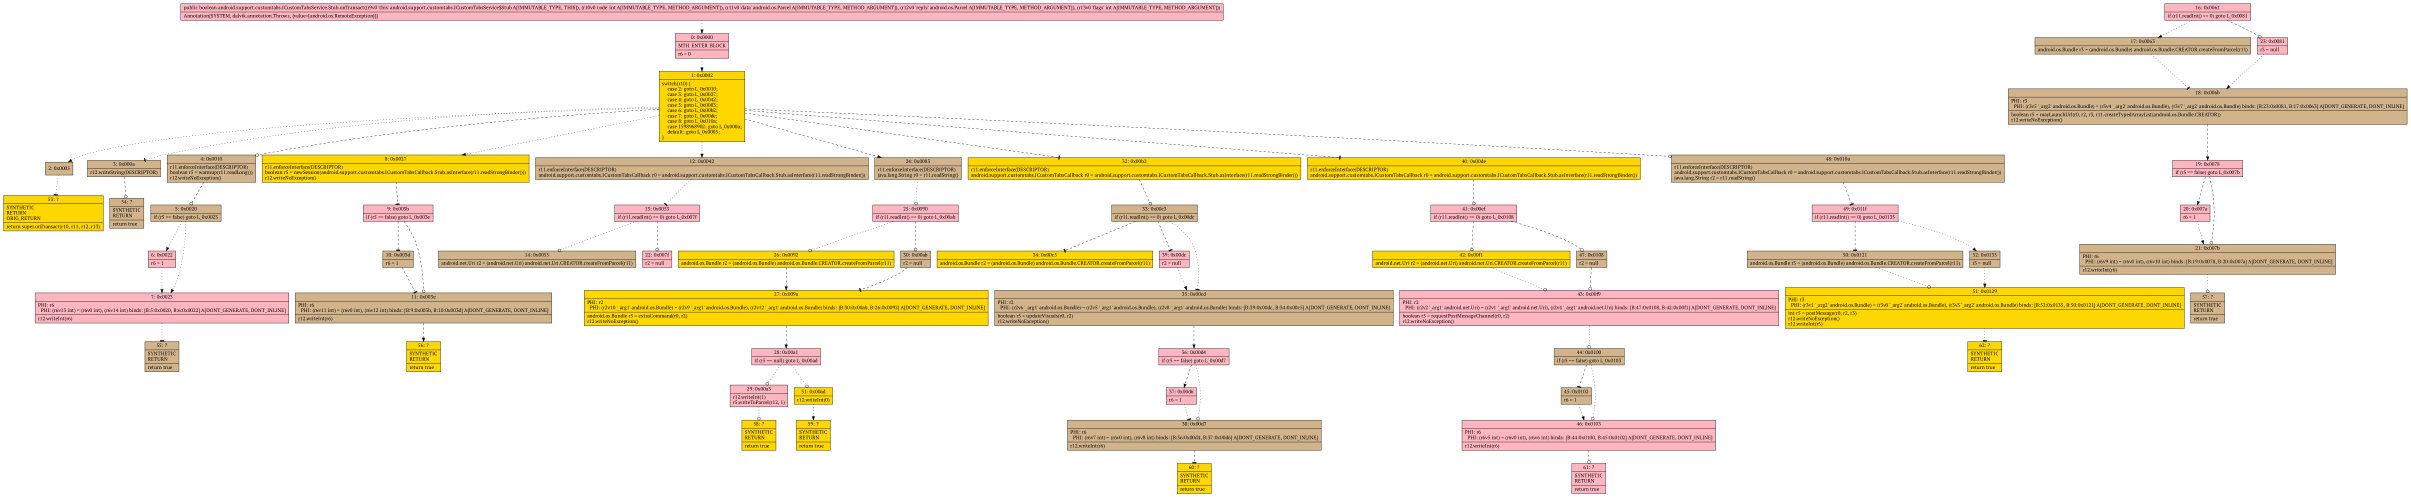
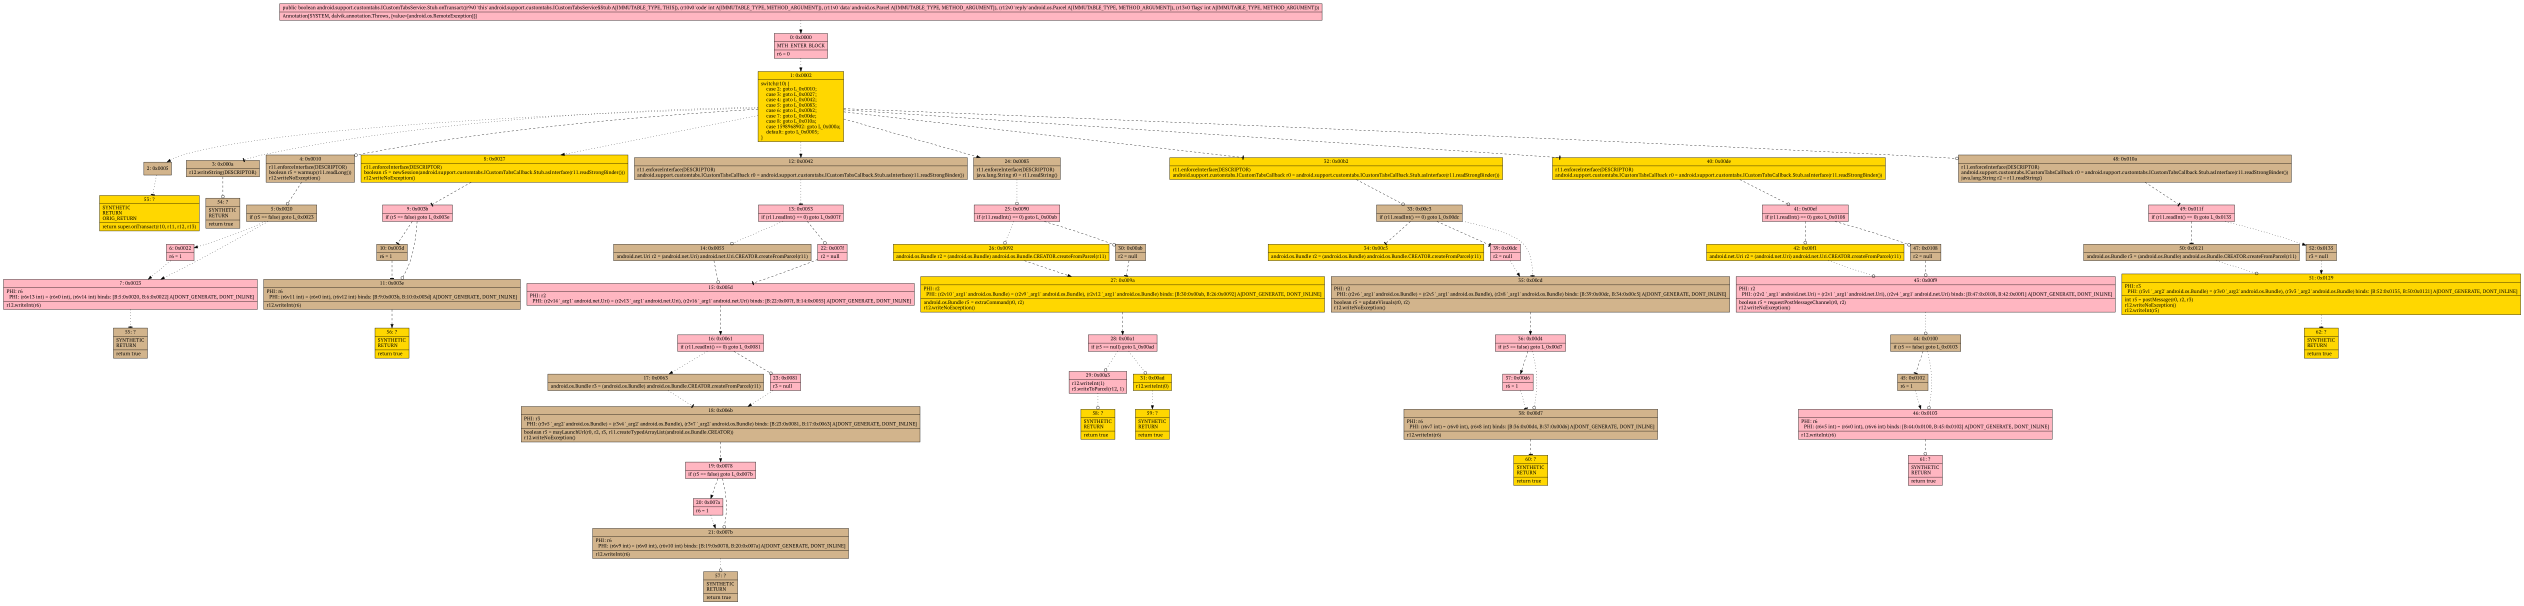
  digraph {
    fontname="PT Serif"
    node [fillcolor=tan fontname="PT Serif" shape=record style=filled]
    edge [arrowhead=odot fontname="PT Serif" style=dashed]
    n1 [fillcolor=lightpink label="{0\:\ 0x0000|MTH_ENTER_BLOCK\l|r6 = 0\l}"]
    n2 [fillcolor=gold label="{1\:\ 0x0002|switch(r10) \{\l    case 2: goto L_0x0010;\l    case 3: goto L_0x0027;\l    case 4: goto L_0x0042;\l    case 5: goto L_0x0083;\l    case 6: goto L_0x00b2;\l    case 7: goto L_0x00de;\l    case 8: goto L_0x010a;\l    case 1598968902: goto L_0x000a;\l    default: goto L_0x0005;\l\}\l}"]
    n3 [label="{2\:\ 0x0005}"]
    n4 [label="{3\:\ 0x000a|r12.writeString(DESCRIPTOR)\l}"]
    n5 [label="{4\:\ 0x0010|r11.enforceInterface(DESCRIPTOR)\lboolean r5 = warmup(r11.readLong())\lr12.writeNoException()\l}"]
    n6 [fillcolor=gold label="{8\:\ 0x0027|r11.enforceInterface(DESCRIPTOR)\lboolean r5 = newSession(android.support.customtabs.ICustomTabsCallback.Stub.asInterface(r11.readStrongBinder()))\lr12.writeNoException()\l}"]
    n7 [label="{12\:\ 0x0042|r11.enforceInterface(DESCRIPTOR)\landroid.support.customtabs.ICustomTabsCallback r0 = android.support.customtabs.ICustomTabsCallback.Stub.asInterface(r11.readStrongBinder())\l}"]
    n8 [label="{24\:\ 0x0083|r11.enforceInterface(DESCRIPTOR)\ljava.lang.String r0 = r11.readString()\l}"]
    n9 [fillcolor=gold label="{32\:\ 0x00b2|r11.enforceInterface(DESCRIPTOR)\landroid.support.customtabs.ICustomTabsCallback r0 = android.support.customtabs.ICustomTabsCallback.Stub.asInterface(r11.readStrongBinder())\l}"]
    n10 [fillcolor=gold label="{40\:\ 0x00de|r11.enforceInterface(DESCRIPTOR)\landroid.support.customtabs.ICustomTabsCallback r0 = android.support.customtabs.ICustomTabsCallback.Stub.asInterface(r11.readStrongBinder())\l}"]
    n11 [label="{48\:\ 0x010a|r11.enforceInterface(DESCRIPTOR)\landroid.support.customtabs.ICustomTabsCallback r0 = android.support.customtabs.ICustomTabsCallback.Stub.asInterface(r11.readStrongBinder())\ljava.lang.String r2 = r11.readString()\l}"]
    n12 [fillcolor=gold label="{53\:\ ?|SYNTHETIC\lRETURN\lORIG_RETURN\l|return super.onTransact(r10, r11, r12, r13)\l}"]
    n13 [label="{54\:\ ?|SYNTHETIC\lRETURN\l|return true\l}"]
    n14 [label="{5\:\ 0x0020|if (r5 == false) goto L_0x0023\l}"]
    n15 [fillcolor=lightpink label="{9\:\ 0x003b|if (r5 == false) goto L_0x003e\l}"]
    n16 [fillcolor=lightpink label="{13\:\ 0x0053|if (r11.readInt() == 0) goto L_0x007f\l}"]
    n17 [fillcolor=lightpink label="{25\:\ 0x0090|if (r11.readInt() == 0) goto L_0x00ab\l}"]
    n18 [label="{33\:\ 0x00c3|if (r11.readInt() == 0) goto L_0x00dc\l}"]
    n19 [fillcolor=lightpink label="{41\:\ 0x00ef|if (r11.readInt() == 0) goto L_0x0108\l}"]
    n20 [fillcolor=lightpink label="{49\:\ 0x011f|if (r11.readInt() == 0) goto L_0x0135\l}"]
    n21 [fillcolor=lightpink label="{6\:\ 0x0022|r6 = 1\l}"]
    n22 [fillcolor=lightpink label="{7\:\ 0x0023|PHI: r6 \l  PHI: (r6v13 int) = (r6v0 int), (r6v14 int) binds: [B:5:0x0020, B:6:0x0022] A[DONT_GENERATE, DONT_INLINE]\l|r12.writeInt(r6)\l}"]
    n23 [label="{55\:\ ?|SYNTHETIC\lRETURN\l|return true\l}"]
    n24 [label="{10\:\ 0x003d|r6 = 1\l}"]
    n25 [label="{11\:\ 0x003e|PHI: r6 \l  PHI: (r6v11 int) = (r6v0 int), (r6v12 int) binds: [B:9:0x003b, B:10:0x003d] A[DONT_GENERATE, DONT_INLINE]\l|r12.writeInt(r6)\l}"]
    n26 [fillcolor=gold label="{56\:\ ?|SYNTHETIC\lRETURN\l|return true\l}"]
    n27 [label="{14\:\ 0x0055|android.net.Uri r2 = (android.net.Uri) android.net.Uri.CREATOR.createFromParcel(r11)\l}"]
    n28 [fillcolor=lightpink label="{22\:\ 0x007f|r2 = null\l}"]
+   n29 [fillcolor=lightpink label="{15\:\ 0x005d|PHI: r2 \l  PHI: (r2v14 '_arg1' android.net.Uri) = (r2v13 '_arg1' android.net.Uri), (r2v16 '_arg1' android.net.Uri) binds: [B:22:0x007f, B:14:0x0055] A[DONT_GENERATE, DONT_INLINE]\l}"]
    n30 [fillcolor=lightpink label="{16\:\ 0x0061|if (r11.readInt() == 0) goto L_0x0081\l}"]
    n31 [label="{17\:\ 0x0063|android.os.Bundle r3 = (android.os.Bundle) android.os.Bundle.CREATOR.createFromParcel(r11)\l}"]
    n32 [fillcolor=lightpink label="{23\:\ 0x0081|r3 = null\l}"]
    n33 [label="{18\:\ 0x006b|PHI: r3 \l  PHI: (r3v5 '_arg2' android.os.Bundle) = (r3v4 '_arg2' android.os.Bundle), (r3v7 '_arg2' android.os.Bundle) binds: [B:23:0x0081, B:17:0x0063] A[DONT_GENERATE, DONT_INLINE]\l|boolean r5 = mayLaunchUrl(r0, r2, r3, r11.createTypedArrayList(android.os.Bundle.CREATOR))\lr12.writeNoException()\l}"]
    n34 [fillcolor=lightpink label="{19\:\ 0x0078|if (r5 == false) goto L_0x007b\l}"]
    n35 [fillcolor=lightpink label="{20\:\ 0x007a|r6 = 1\l}"]
    n36 [label="{21\:\ 0x007b|PHI: r6 \l  PHI: (r6v9 int) = (r6v0 int), (r6v10 int) binds: [B:19:0x0078, B:20:0x007a] A[DONT_GENERATE, DONT_INLINE]\l|r12.writeInt(r6)\l}"]
    n37 [label="{57\:\ ?|SYNTHETIC\lRETURN\l|return true\l}"]
    n38 [fillcolor=gold label="{26\:\ 0x0092|android.os.Bundle r2 = (android.os.Bundle) android.os.Bundle.CREATOR.createFromParcel(r11)\l}"]
    n39 [label="{30\:\ 0x00ab|r2 = null\l}"]
    n40 [fillcolor=gold label="{27\:\ 0x009a|PHI: r2 \l  PHI: (r2v10 '_arg1' android.os.Bundle) = (r2v9 '_arg1' android.os.Bundle), (r2v12 '_arg1' android.os.Bundle) binds: [B:30:0x00ab, B:26:0x0092] A[DONT_GENERATE, DONT_INLINE]\l|android.os.Bundle r5 = extraCommand(r0, r2)\lr12.writeNoException()\l}"]
    n41 [fillcolor=lightpink label="{28\:\ 0x00a1|if (r5 == null) goto L_0x00ad\l}"]
    n42 [fillcolor=lightpink label="{29\:\ 0x00a3|r12.writeInt(1)\lr5.writeToParcel(r12, 1)\l}"]
    n43 [fillcolor=gold label="{31\:\ 0x00ad|r12.writeInt(0)\l}"]
    n44 [fillcolor=gold label="{58\:\ ?|SYNTHETIC\lRETURN\l|return true\l}"]
    n45 [fillcolor=gold label="{59\:\ ?|SYNTHETIC\lRETURN\l|return true\l}"]
    n46 [fillcolor=gold label="{34\:\ 0x00c5|android.os.Bundle r2 = (android.os.Bundle) android.os.Bundle.CREATOR.createFromParcel(r11)\l}"]
    n47 [fillcolor=lightpink label="{39\:\ 0x00dc|r2 = null\l}"]
    n48 [label="{35\:\ 0x00cd|PHI: r2 \l  PHI: (r2v6 '_arg1' android.os.Bundle) = (r2v5 '_arg1' android.os.Bundle), (r2v8 '_arg1' android.os.Bundle) binds: [B:39:0x00dc, B:34:0x00c5] A[DONT_GENERATE, DONT_INLINE]\l|boolean r5 = updateVisuals(r0, r2)\lr12.writeNoException()\l}"]
    n49 [fillcolor=lightpink label="{36\:\ 0x00d4|if (r5 == false) goto L_0x00d7\l}"]
    n50 [fillcolor=lightpink label="{37\:\ 0x00d6|r6 = 1\l}"]
    n51 [label="{38\:\ 0x00d7|PHI: r6 \l  PHI: (r6v7 int) = (r6v0 int), (r6v8 int) binds: [B:36:0x00d4, B:37:0x00d6] A[DONT_GENERATE, DONT_INLINE]\l|r12.writeInt(r6)\l}"]
    n52 [fillcolor=gold label="{60\:\ ?|SYNTHETIC\lRETURN\l|return true\l}"]
    n53 [fillcolor=gold label="{42\:\ 0x00f1|android.net.Uri r2 = (android.net.Uri) android.net.Uri.CREATOR.createFromParcel(r11)\l}"]
    n54 [label="{47\:\ 0x0108|r2 = null\l}"]
    n55 [fillcolor=lightpink label="{43\:\ 0x00f9|PHI: r2 \l  PHI: (r2v2 '_arg1' android.net.Uri) = (r2v1 '_arg1' android.net.Uri), (r2v4 '_arg1' android.net.Uri) binds: [B:47:0x0108, B:42:0x00f1] A[DONT_GENERATE, DONT_INLINE]\l|boolean r5 = requestPostMessageChannel(r0, r2)\lr12.writeNoException()\l}"]
    n56 [label="{44\:\ 0x0100|if (r5 == false) goto L_0x0103\l}"]
    n57 [label="{45\:\ 0x0102|r6 = 1\l}"]
    n58 [fillcolor=lightpink label="{46\:\ 0x0103|PHI: r6 \l  PHI: (r6v5 int) = (r6v0 int), (r6v6 int) binds: [B:44:0x0100, B:45:0x0102] A[DONT_GENERATE, DONT_INLINE]\l|r12.writeInt(r6)\l}"]
    n59 [fillcolor=lightpink label="{61\:\ ?|SYNTHETIC\lRETURN\l|return true\l}"]
    n60 [label="{50\:\ 0x0121|android.os.Bundle r3 = (android.os.Bundle) android.os.Bundle.CREATOR.createFromParcel(r11)\l}"]
    n61 [label="{52\:\ 0x0135|r3 = null\l}"]
    n62 [fillcolor=gold label="{51\:\ 0x0129|PHI: r3 \l  PHI: (r3v1 '_arg2' android.os.Bundle) = (r3v0 '_arg2' android.os.Bundle), (r3v3 '_arg2' android.os.Bundle) binds: [B:52:0x0135, B:50:0x0121] A[DONT_GENERATE, DONT_INLINE]\l|int r5 = postMessage(r0, r2, r3)\lr12.writeNoException()\lr12.writeInt(r5)\l}"]
    n63 [fillcolor=gold label="{62\:\ ?|SYNTHETIC\lRETURN\l|return true\l}"]
    n64 [fillcolor=lightpink label="{public boolean android.support.customtabs.ICustomTabsService.Stub.onTransact((r9v0 'this' android.support.customtabs.ICustomTabsService$Stub A[IMMUTABLE_TYPE, THIS]), (r10v0 'code' int A[IMMUTABLE_TYPE, METHOD_ARGUMENT]), (r11v0 'data' android.os.Parcel A[IMMUTABLE_TYPE, METHOD_ARGUMENT]), (r12v0 'reply' android.os.Parcel A[IMMUTABLE_TYPE, METHOD_ARGUMENT]), (r13v0 'flags' int A[IMMUTABLE_TYPE, METHOD_ARGUMENT]))  | Annotation[SYSTEM, dalvik.annotation.Throws, \{value=[android.os.RemoteException]\}]\l}"]
    n1 -> n2 [arrowhead=normal style=dotted]
    n2 -> n3 [arrowhead=normal style=dotted]
    n2 -> n4 [arrowhead=tee style=dotted]
    n2 -> n5
    n2 -> n6 [arrowhead=normal style=dotted]
    n2 -> n7 [arrowhead=normal style=dotted]
    n2 -> n8 [arrowhead=normal]
    n2 -> n9 [arrowhead=tee]
    n2 -> n10 [arrowhead=tee]
    n2 -> n11
    n3 -> n12 [arrowhead=tee style=dotted]
    n4 -> n13
    n5 -> n14
    n6 -> n15 [arrowhead=tee]
    n7 -> n16 [arrowhead=tee style=dotted]
    n8 -> n17 [style=dotted]
    n9 -> n18
    n10 -> n19
    n11 -> n20 [arrowhead=tee]
    n14 -> n21 [arrowhead=normal style=dotted]
    n14 -> n22 [arrowhead=normal style=dotted]
    n15 -> n24 [arrowhead=tee]
    n15 -> n25
    n16 -> n27 [style=dotted]
    n16 -> n28
    n17 -> n38 [style=dotted]
    n17 -> n39
    n18 -> n46 [arrowhead=tee]
    n18 -> n47 [arrowhead=tee]
    n18 -> n48 [arrowhead=tee style=dotted]
    n19 -> n53
    n19 -> n54
    n20 -> n60 [arrowhead=tee]
    n20 -> n61 [arrowhead=normal style=dotted]
    n21 -> n22 [arrowhead=normal style=dotted]
    n22 -> n23 [arrowhead=tee style=dotted]
    n24 -> n25 [arrowhead=tee]
    n25 -> n26 [arrowhead=normal]
+   n27 -> n29
+   n28 -> n29 [arrowhead=tee]
+   n29 -> n30 [arrowhead=normal]
    n30 -> n31 [arrowhead=normal style=dotted]
    n30 -> n32
    n31 -> n33 [arrowhead=tee style=dotted]
    n32 -> n33 [arrowhead=normal style=dotted]
    n33 -> n34 [arrowhead=normal]
    n34 -> n35 [arrowhead=normal]
    n34 -> n36
    n35 -> n36 [arrowhead=normal style=dotted]
    n36 -> n37 [style=dotted]
    n38 -> n40 [arrowhead=normal]
    n39 -> n40 [arrowhead=tee]
    n40 -> n41 [arrowhead=normal]
    n41 -> n42 [style=dotted]
    n41 -> n43 [style=dotted]
    n42 -> n44 [style=dotted]
    n43 -> n45 [arrowhead=normal style=dotted]
    n47 -> n48 [arrowhead=normal style=dotted]
    n48 -> n49 [arrowhead=normal]
    n49 -> n50 [arrowhead=normal]
    n49 -> n51 [style=dotted]
    n50 -> n51 [arrowhead=tee style=dotted]
    n51 -> n52 [arrowhead=tee]
    n53 -> n55 [style=dotted]
    n54 -> n55
    n55 -> n56 [style=dotted]
    n56 -> n57 [arrowhead=tee]
    n56 -> n58 [style=dotted]
    n57 -> n58 [arrowhead=normal style=dotted]
    n58 -> n59
    n60 -> n62 [style=dotted]
    n61 -> n62 [arrowhead=normal style=dotted]
    n62 -> n63 [arrowhead=tee style=dotted]
    n64 -> n1 [arrowhead=normal style=dotted]
  }
